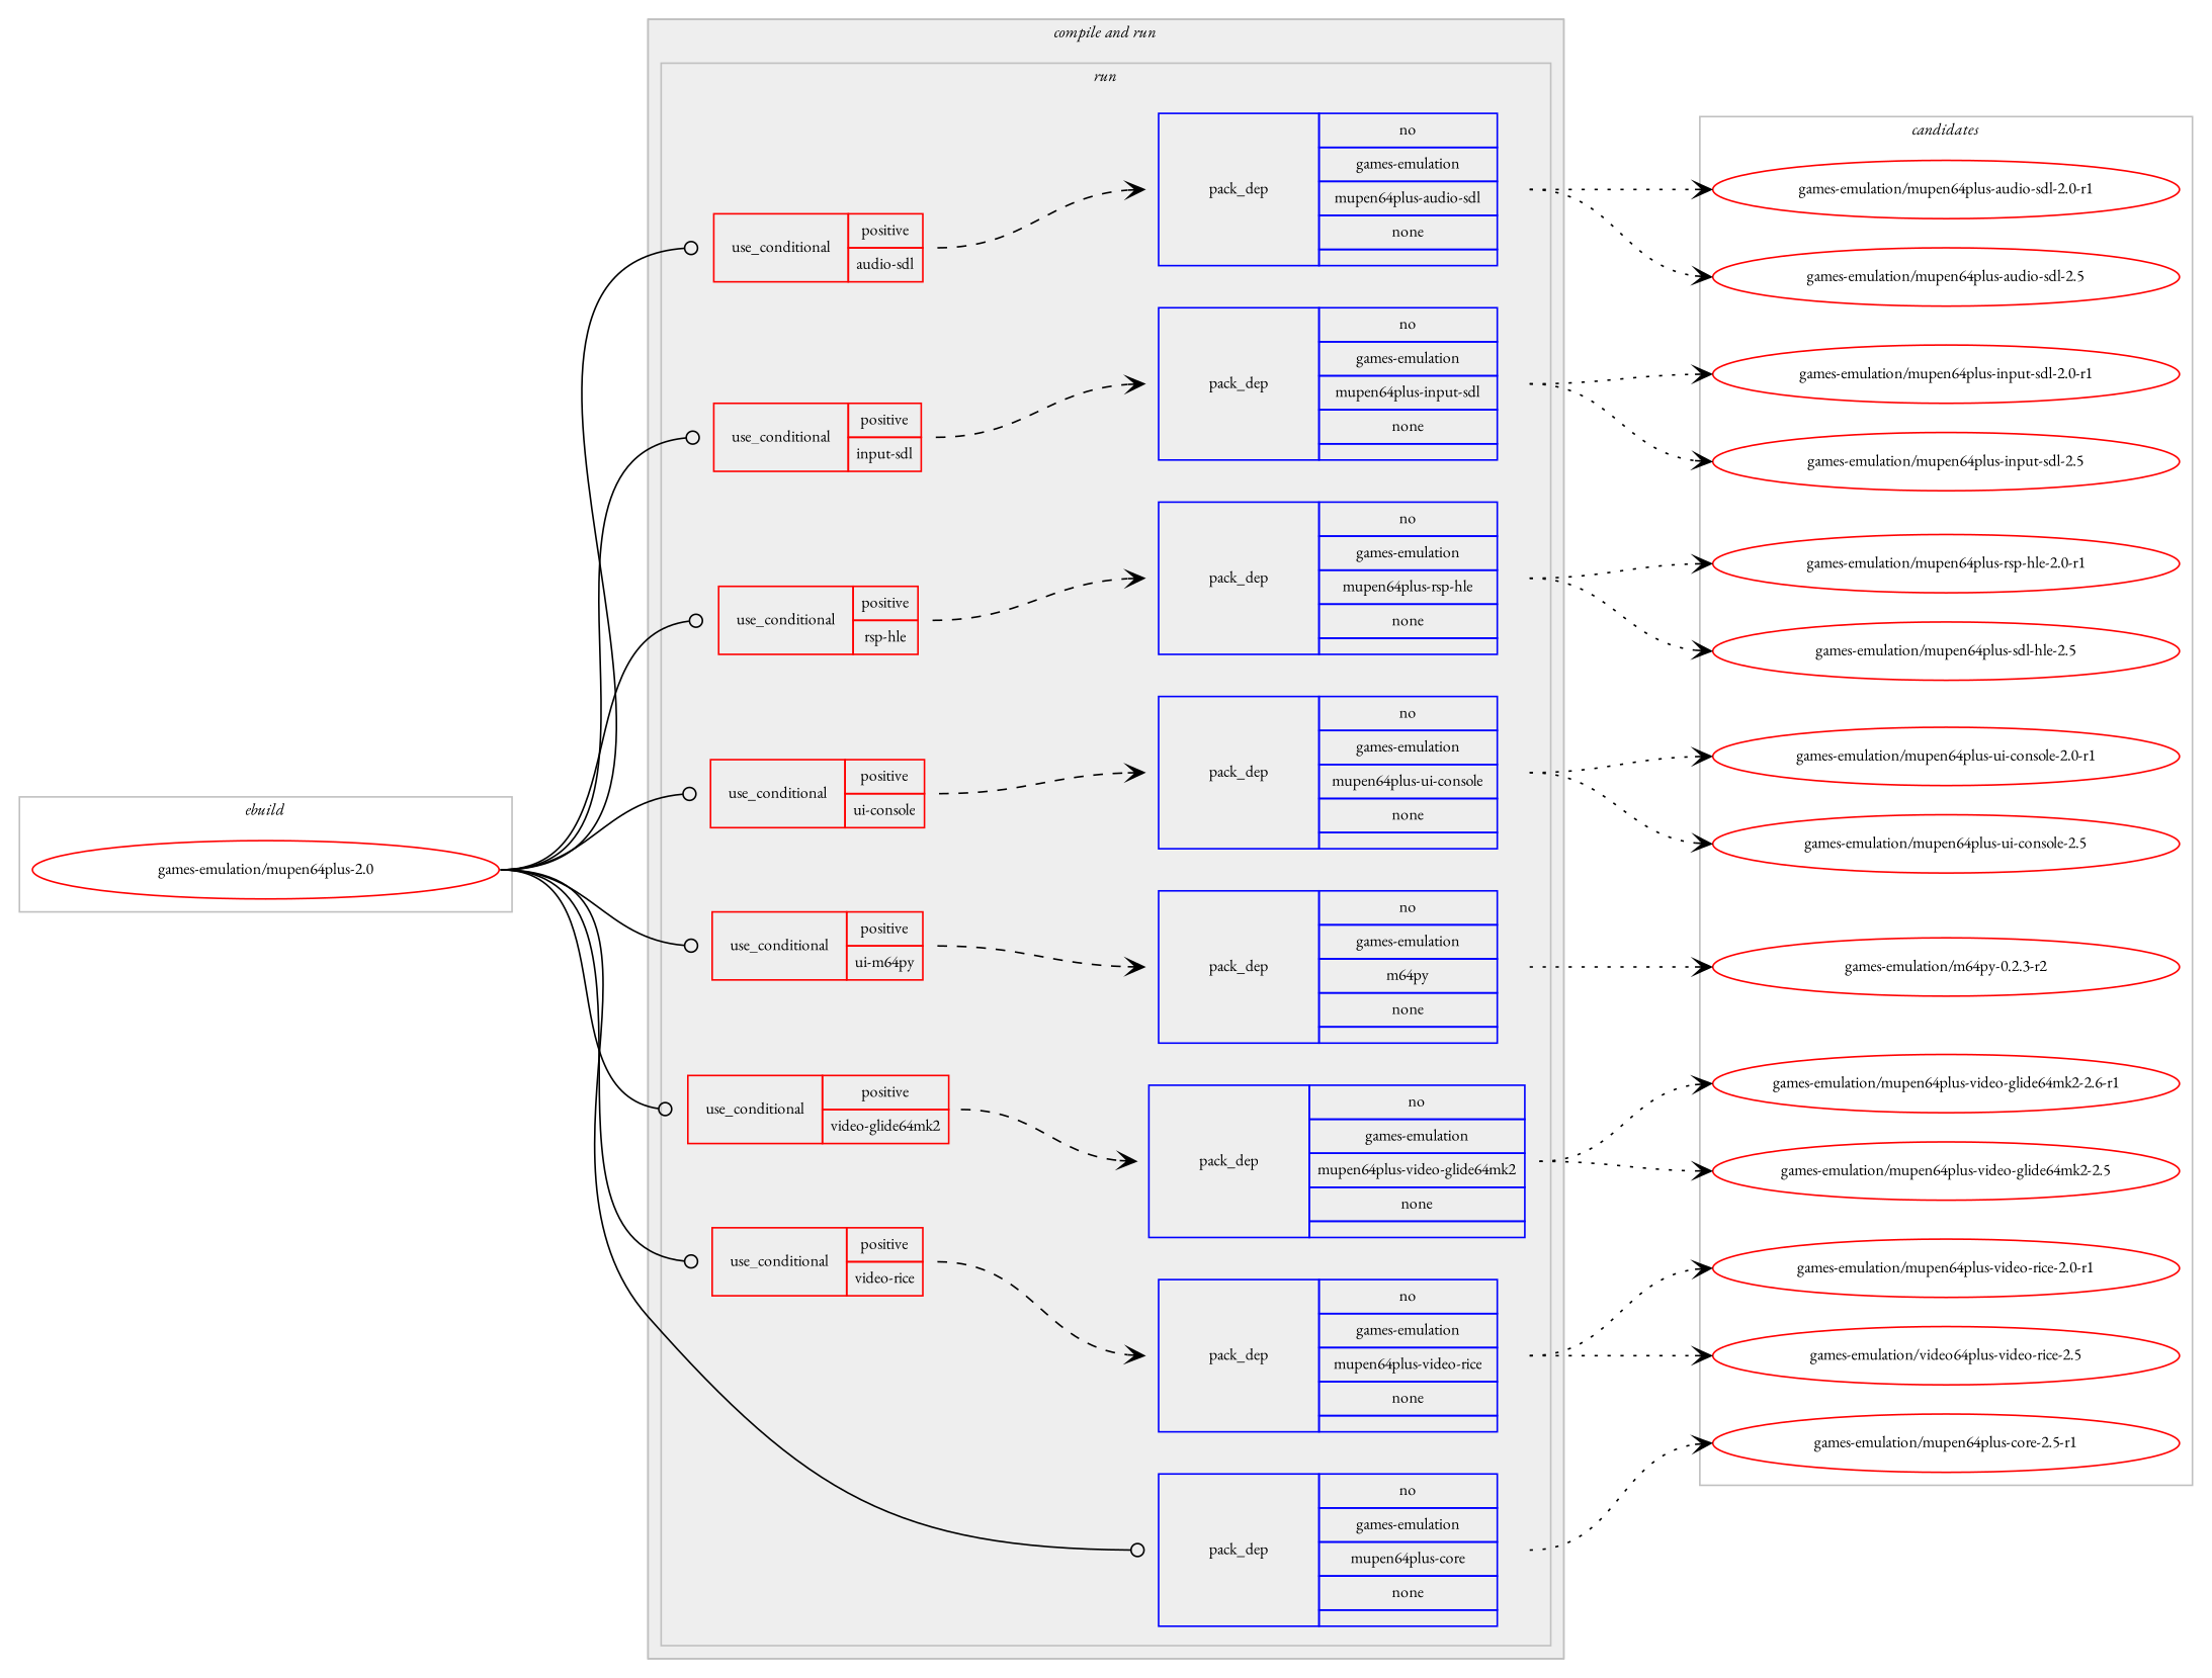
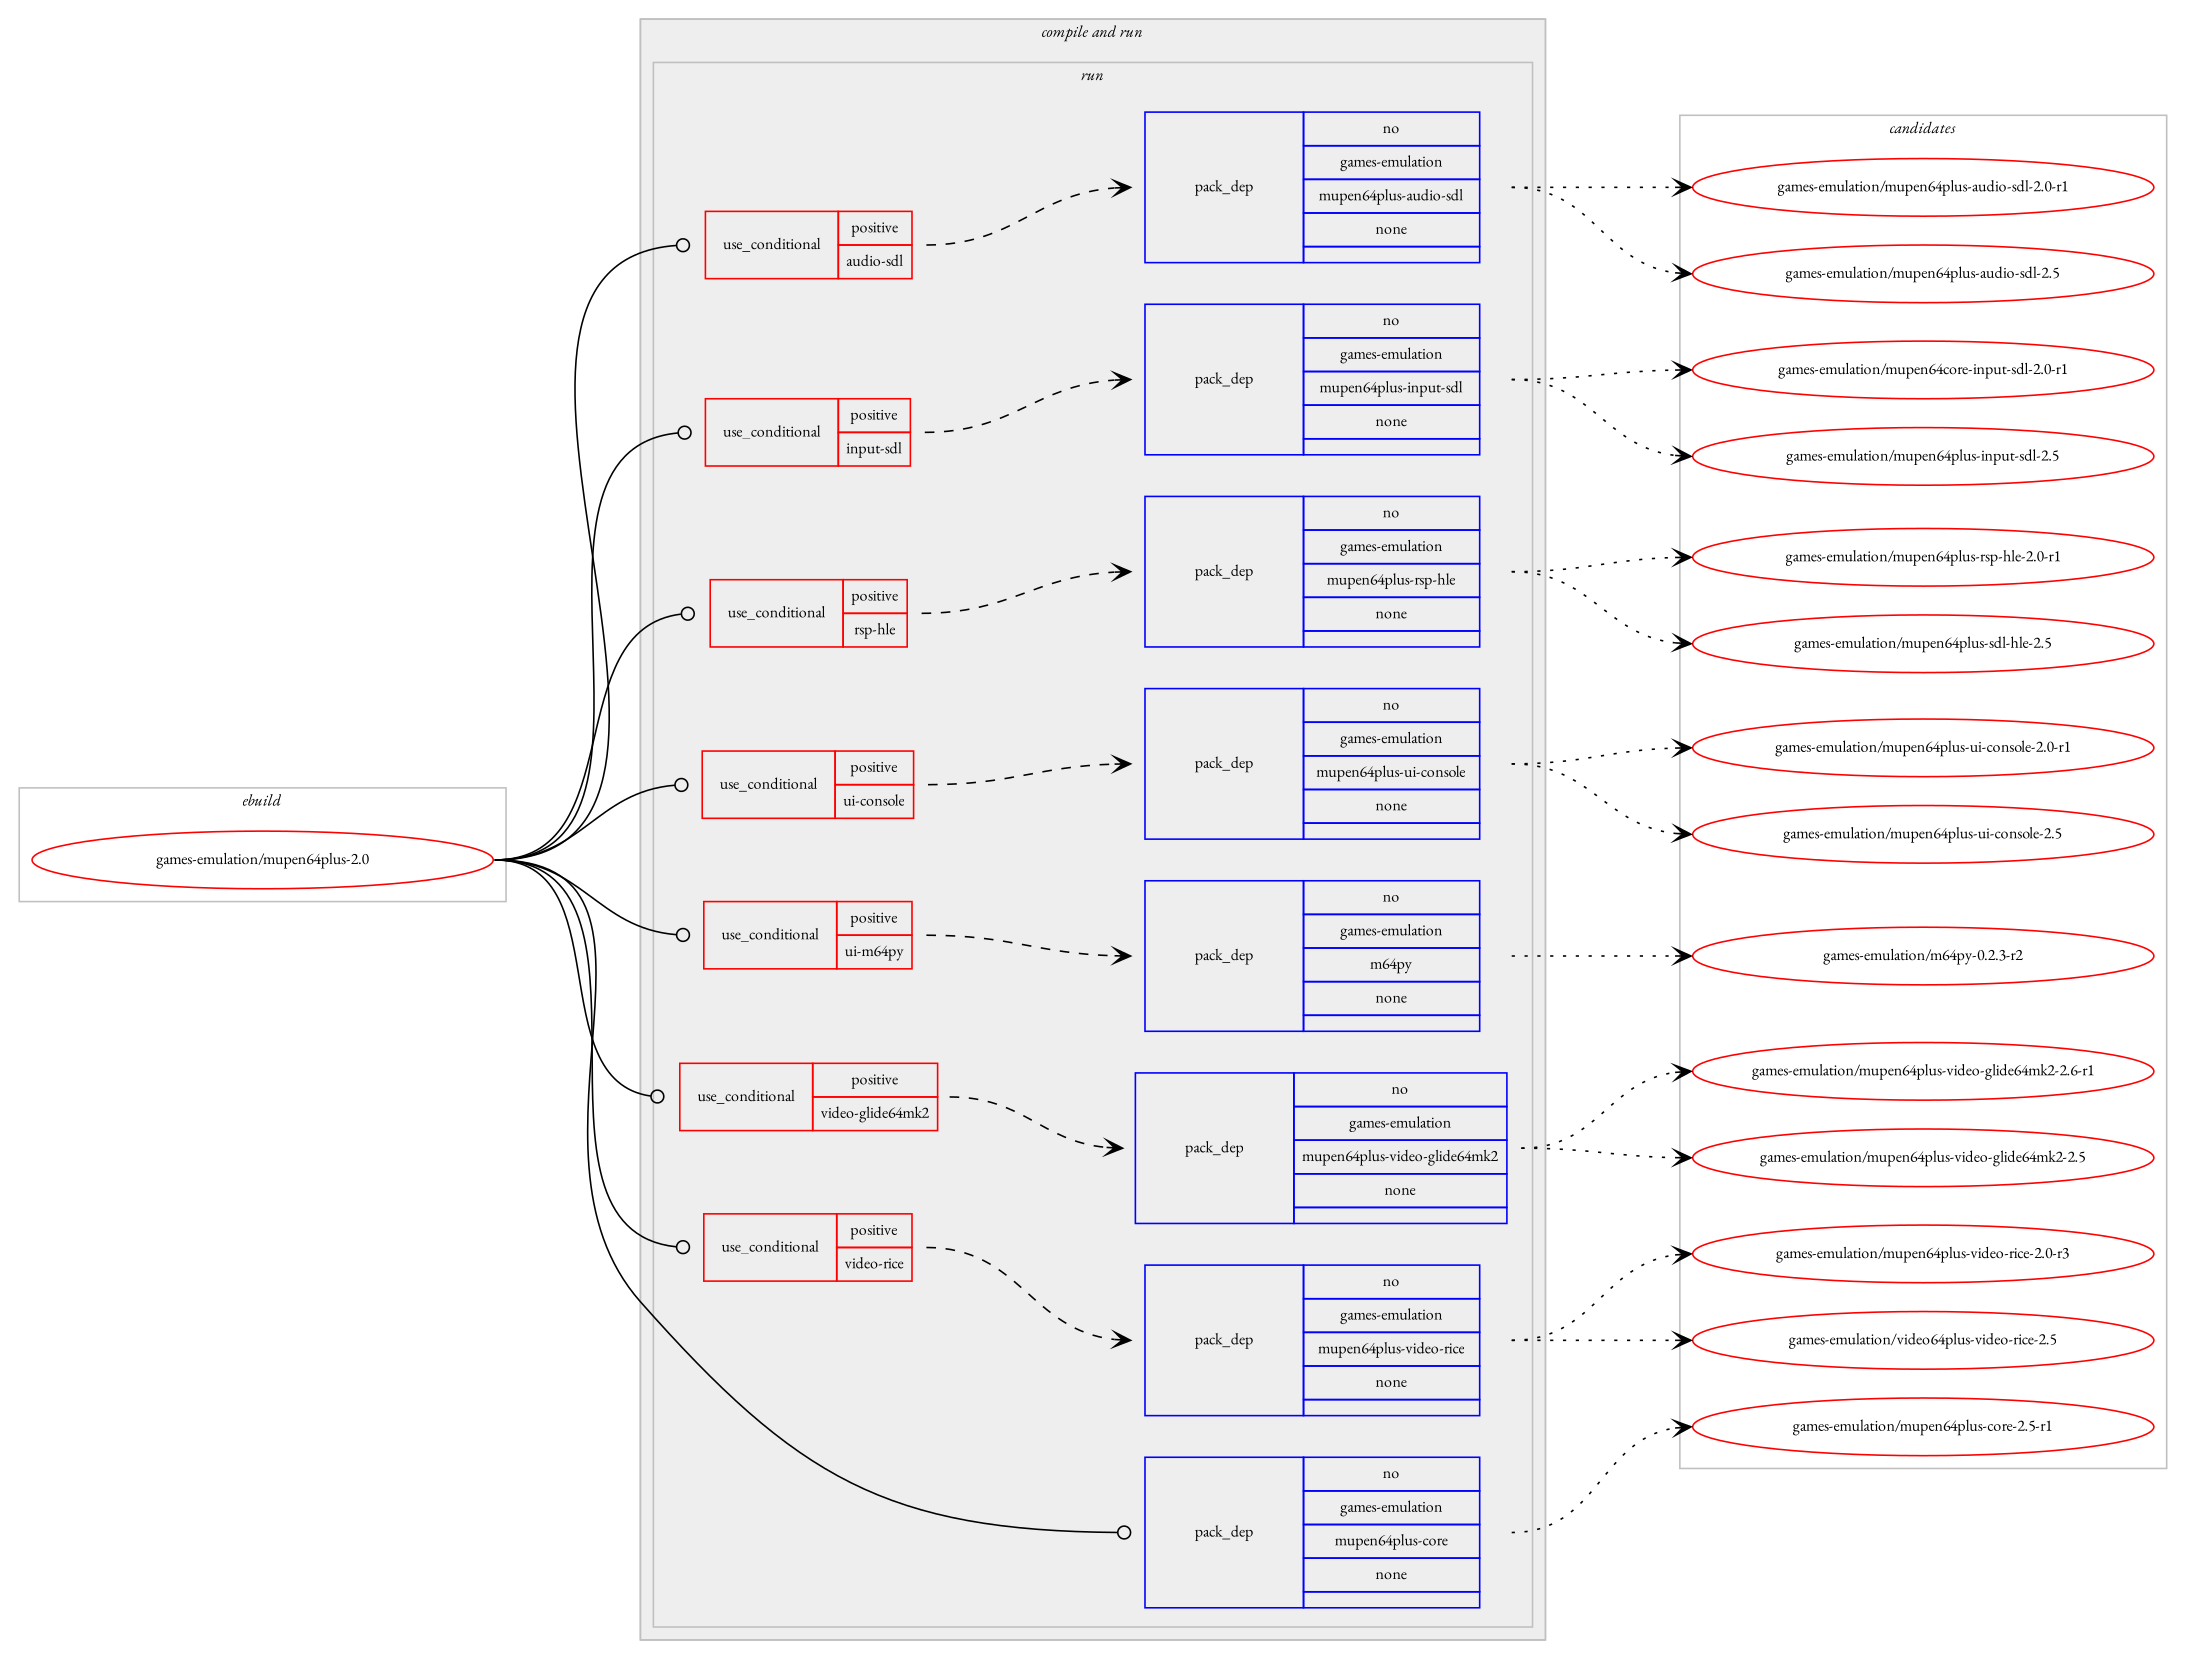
  digraph {
    compound=true
    concentrate=true
    fontname="EB Garamond"
    fontsize=10
    newrank=true
    rankdir=LR
    ranksep=1.5
    node [color=red fontname="EB Garamond" fontsize=10]
    edge [arrowhead=vee fontname="EB Garamond" headport=w style=dotted tailport=e weight=20]
    n1 [label="games-emulation/mupen64plus-2.0" width=4]
    n2 [color=blue label=<<TABLE BORDER="0" CELLBORDER="1" CELLSPACING="0" CELLPADDING="4" WIDTH="220"><TR><TD ROWSPAN="6" CELLPADDING="30">pack_dep</TD></TR><TR><TD WIDTH="110">no</TD></TR><TR><TD>games-emulation</TD></TR><TR><TD>mupen64plus-audio-sdl</TD></TR><TR><TD>none</TD></TR><TR><TD></TD></TR></TABLE>> shape=none]
    n3 [label=<<TABLE BORDER="0" CELLBORDER="1" CELLSPACING="0" CELLPADDING="4"><TR><TD ROWSPAN="3" CELLPADDING="10">use_conditional</TD></TR><TR><TD>positive</TD></TR><TR><TD>audio-sdl</TD></TR></TABLE>> shape=none]
    n4 [color=blue label=<<TABLE BORDER="0" CELLBORDER="1" CELLSPACING="0" CELLPADDING="4" WIDTH="220"><TR><TD ROWSPAN="6" CELLPADDING="30">pack_dep</TD></TR><TR><TD WIDTH="110">no</TD></TR><TR><TD>games-emulation</TD></TR><TR><TD>mupen64plus-input-sdl</TD></TR><TR><TD>none</TD></TR><TR><TD></TD></TR></TABLE>> shape=none]
    n5 [label=<<TABLE BORDER="0" CELLBORDER="1" CELLSPACING="0" CELLPADDING="4"><TR><TD ROWSPAN="3" CELLPADDING="10">use_conditional</TD></TR><TR><TD>positive</TD></TR><TR><TD>input-sdl</TD></TR></TABLE>> shape=none]
    n6 [color=blue label=<<TABLE BORDER="0" CELLBORDER="1" CELLSPACING="0" CELLPADDING="4" WIDTH="220"><TR><TD ROWSPAN="6" CELLPADDING="30">pack_dep</TD></TR><TR><TD WIDTH="110">no</TD></TR><TR><TD>games-emulation</TD></TR><TR><TD>mupen64plus-rsp-hle</TD></TR><TR><TD>none</TD></TR><TR><TD></TD></TR></TABLE>> shape=none]
    n7 [label=<<TABLE BORDER="0" CELLBORDER="1" CELLSPACING="0" CELLPADDING="4"><TR><TD ROWSPAN="3" CELLPADDING="10">use_conditional</TD></TR><TR><TD>positive</TD></TR><TR><TD>rsp-hle</TD></TR></TABLE>> shape=none]
    n8 [color=blue label=<<TABLE BORDER="0" CELLBORDER="1" CELLSPACING="0" CELLPADDING="4" WIDTH="220"><TR><TD ROWSPAN="6" CELLPADDING="30">pack_dep</TD></TR><TR><TD WIDTH="110">no</TD></TR><TR><TD>games-emulation</TD></TR><TR><TD>mupen64plus-ui-console</TD></TR><TR><TD>none</TD></TR><TR><TD></TD></TR></TABLE>> shape=none]
    n9 [label=<<TABLE BORDER="0" CELLBORDER="1" CELLSPACING="0" CELLPADDING="4"><TR><TD ROWSPAN="3" CELLPADDING="10">use_conditional</TD></TR><TR><TD>positive</TD></TR><TR><TD>ui-console</TD></TR></TABLE>> shape=none]
    n10 [color=blue label=<<TABLE BORDER="0" CELLBORDER="1" CELLSPACING="0" CELLPADDING="4" WIDTH="220"><TR><TD ROWSPAN="6" CELLPADDING="30">pack_dep</TD></TR><TR><TD WIDTH="110">no</TD></TR><TR><TD>games-emulation</TD></TR><TR><TD>m64py</TD></TR><TR><TD>none</TD></TR><TR><TD></TD></TR></TABLE>> shape=none]
    n11 [label=<<TABLE BORDER="0" CELLBORDER="1" CELLSPACING="0" CELLPADDING="4"><TR><TD ROWSPAN="3" CELLPADDING="10">use_conditional</TD></TR><TR><TD>positive</TD></TR><TR><TD>ui-m64py</TD></TR></TABLE>> shape=none]
    n12 [color=blue label=<<TABLE BORDER="0" CELLBORDER="1" CELLSPACING="0" CELLPADDING="4" WIDTH="220"><TR><TD ROWSPAN="6" CELLPADDING="30">pack_dep</TD></TR><TR><TD WIDTH="110">no</TD></TR><TR><TD>games-emulation</TD></TR><TR><TD>mupen64plus-video-glide64mk2</TD></TR><TR><TD>none</TD></TR><TR><TD></TD></TR></TABLE>> shape=none]
    n13 [label=<<TABLE BORDER="0" CELLBORDER="1" CELLSPACING="0" CELLPADDING="4"><TR><TD ROWSPAN="3" CELLPADDING="10">use_conditional</TD></TR><TR><TD>positive</TD></TR><TR><TD>video-glide64mk2</TD></TR></TABLE>> shape=none]
    n14 [color=blue label=<<TABLE BORDER="0" CELLBORDER="1" CELLSPACING="0" CELLPADDING="4" WIDTH="220"><TR><TD ROWSPAN="6" CELLPADDING="30">pack_dep</TD></TR><TR><TD WIDTH="110">no</TD></TR><TR><TD>games-emulation</TD></TR><TR><TD>mupen64plus-video-rice</TD></TR><TR><TD>none</TD></TR><TR><TD></TD></TR></TABLE>> shape=none]
    n15 [label=<<TABLE BORDER="0" CELLBORDER="1" CELLSPACING="0" CELLPADDING="4"><TR><TD ROWSPAN="3" CELLPADDING="10">use_conditional</TD></TR><TR><TD>positive</TD></TR><TR><TD>video-rice</TD></TR></TABLE>> shape=none]
    n16 [color=blue label=<<TABLE BORDER="0" CELLBORDER="1" CELLSPACING="0" CELLPADDING="4" WIDTH="220"><TR><TD ROWSPAN="6" CELLPADDING="30">pack_dep</TD></TR><TR><TD WIDTH="110">no</TD></TR><TR><TD>games-emulation</TD></TR><TR><TD>mupen64plus-core</TD></TR><TR><TD>none</TD></TR><TR><TD></TD></TR></TABLE>> shape=none]
    n17 [label="games-emulation/mupen64plus-audio-sdl-2.0-r1" width=4]
    n18 [label="games-emulation/mupen64plus-audio-sdl-2.5" width=4]
-   n19 [label="games-emulation/mupen64plus-input-sdl-2.0-r1" width=4]
+   n19 [label="games-emulation/mupen64core-input-sdl-2.0-r1" width=4]
    n20 [label="games-emulation/mupen64plus-input-sdl-2.5" width=4]
    n21 [label="games-emulation/mupen64plus-rsp-hle-2.0-r1" width=4]
    n22 [label="games-emulation/mupen64plus-sdl-hle-2.5" width=4]
    n23 [label="games-emulation/mupen64plus-ui-console-2.0-r1" width=4]
    n24 [label="games-emulation/mupen64plus-ui-console-2.5" width=4]
    n25 [label="games-emulation/m64py-0.2.3-r2" width=4]
    n26 [label="games-emulation/mupen64plus-video-glide64mk2-2.6-r1" width=4]
    n27 [label="games-emulation/mupen64plus-video-glide64mk2-2.5" width=4]
-   n28 [label="games-emulation/mupen64plus-video-rice-2.0-r1" width=4]
+   n28 [label="games-emulation/mupen64plus-video-rice-2.0-r3" width=4]
    n29 [label="games-emulation/video64plus-video-rice-2.5" width=4]
    n30 [label="games-emulation/mupen64plus-core-2.5-r1" width=4]
    subgraph cluster_1 {
      color=gray
      label=<<i>ebuild</i>>
      rank=same
      n1
    }
    subgraph cluster_2 {
      color=gray
      label=<<i>dependencies</i>>
      subgraph cluster_3 {
        color=gray
        fillcolor="#eeeeee"
        label=<<i>compile</i>>
        style=filled
      }
      subgraph cluster_4 {
        color=gray
        fillcolor="#eeeeee"
        label=<<i>compile and run</i>>
        style=filled
      }
      subgraph cluster_5 {
        color=gray
        fillcolor="#eeeeee"
        label=<<i>run</i>>
        style=filled
        subgraph sub_6 {
          color=gray
          fillcolor="#eeeeee"
          label=<<i>run</i>>
          style=filled
          n3
          subgraph sub_7 {
            color=gray
            fillcolor="#eeeeee"
            label=<<i>run</i>>
            style=filled
            n2
          }
        }
        subgraph sub_8 {
          color=gray
          fillcolor="#eeeeee"
          label=<<i>run</i>>
          style=filled
          n5
          subgraph sub_9 {
            color=gray
            fillcolor="#eeeeee"
            label=<<i>run</i>>
            style=filled
            n4
          }
        }
        subgraph sub_10 {
          color=gray
          fillcolor="#eeeeee"
          label=<<i>run</i>>
          style=filled
          n7
          subgraph sub_11 {
            color=gray
            fillcolor="#eeeeee"
            label=<<i>run</i>>
            style=filled
            n6
          }
        }
        subgraph sub_12 {
          color=gray
          fillcolor="#eeeeee"
          label=<<i>run</i>>
          style=filled
          n9
          subgraph sub_13 {
            color=gray
            fillcolor="#eeeeee"
            label=<<i>run</i>>
            style=filled
            n8
          }
        }
        subgraph sub_14 {
          color=gray
          fillcolor="#eeeeee"
          label=<<i>run</i>>
          style=filled
          n11
          subgraph sub_15 {
            color=gray
            fillcolor="#eeeeee"
            label=<<i>run</i>>
            style=filled
            n10
          }
        }
        subgraph sub_16 {
          color=gray
          fillcolor="#eeeeee"
          label=<<i>run</i>>
          style=filled
          n13
          subgraph sub_17 {
            color=gray
            fillcolor="#eeeeee"
            label=<<i>run</i>>
            style=filled
            n12
          }
        }
        subgraph sub_18 {
          color=gray
          fillcolor="#eeeeee"
          label=<<i>run</i>>
          style=filled
          n15
          subgraph sub_19 {
            color=gray
            fillcolor="#eeeeee"
            label=<<i>run</i>>
            style=filled
            n14
          }
        }
        subgraph sub_20 {
          color=gray
          fillcolor="#eeeeee"
          label=<<i>run</i>>
          style=filled
          n16
        }
      }
    }
    subgraph cluster_21 {
      color=gray
      label=<<i>candidates</i>>
      rank=same
      subgraph sub_22 {
        color=black
        label=<<i>candidates</i>>
        nodesep=1
        rank=same
        n17
        n18
      }
      subgraph sub_23 {
        color=black
        label=<<i>candidates</i>>
        nodesep=1
        rank=same
        n19
        n20
      }
      subgraph sub_24 {
        color=black
        label=<<i>candidates</i>>
        nodesep=1
        rank=same
        n21
        n22
      }
      subgraph sub_25 {
        color=black
        label=<<i>candidates</i>>
        nodesep=1
        rank=same
        n23
        n24
      }
      subgraph sub_26 {
        color=black
        label=<<i>candidates</i>>
        nodesep=1
        rank=same
        n25
      }
      subgraph sub_27 {
        color=black
        label=<<i>candidates</i>>
        nodesep=1
        rank=same
        n26
        n27
      }
      subgraph sub_28 {
        color=black
        label=<<i>candidates</i>>
        nodesep=1
        rank=same
        n28
        n29
      }
      subgraph sub_29 {
        color=black
        label=<<i>candidates</i>>
        nodesep=1
        rank=same
        n30
      }
    }
    n1 -> n3 [arrowhead=odot style=solid]
    n1 -> n5 [arrowhead=odot style=solid]
    n1 -> n7 [arrowhead=odot style=solid]
    n1 -> n9 [arrowhead=odot style=solid]
    n1 -> n11 [arrowhead=odot style=solid]
    n1 -> n13 [arrowhead=odot style=solid]
    n1 -> n15 [arrowhead=odot style=solid]
    n1 -> n16 [arrowhead=odot style=solid]
    n2 -> n17 [weight=100]
    n2 -> n18 [weight=100]
    n3 -> n2 [style=dashed]
    n4 -> n19 [weight=100]
    n4 -> n20 [weight=100]
    n5 -> n4 [style=dashed]
    n6 -> n21 [weight=100]
    n6 -> n22 [weight=100]
    n7 -> n6 [style=dashed]
    n8 -> n23 [weight=100]
    n8 -> n24 [weight=100]
    n9 -> n8 [style=dashed]
    n10 -> n25 [weight=100]
    n11 -> n10 [style=dashed]
    n12 -> n26 [weight=100]
    n12 -> n27 [weight=100]
    n13 -> n12 [style=dashed]
    n14 -> n28 [weight=100]
    n14 -> n29 [weight=100]
    n15 -> n14 [style=dashed]
    n16 -> n30 [weight=100]
  }
